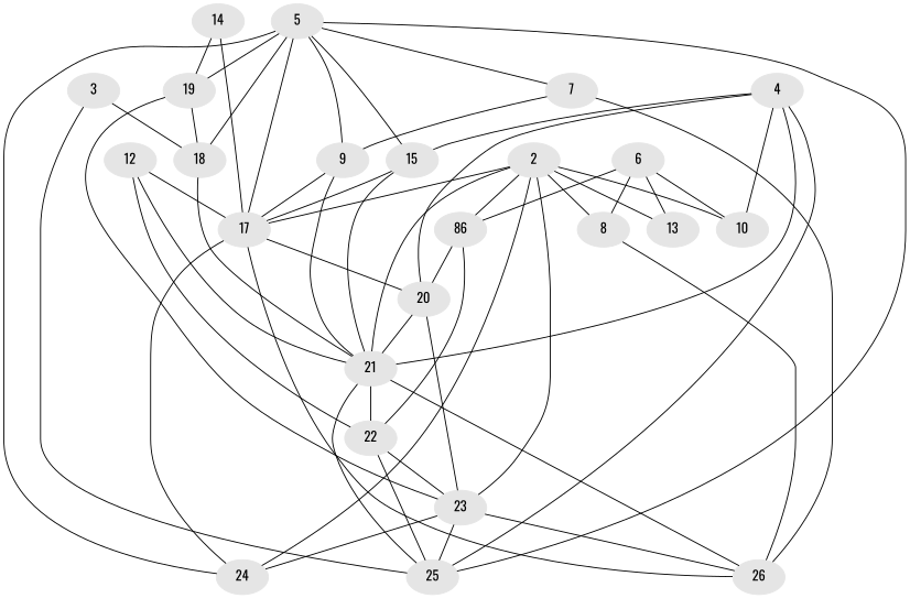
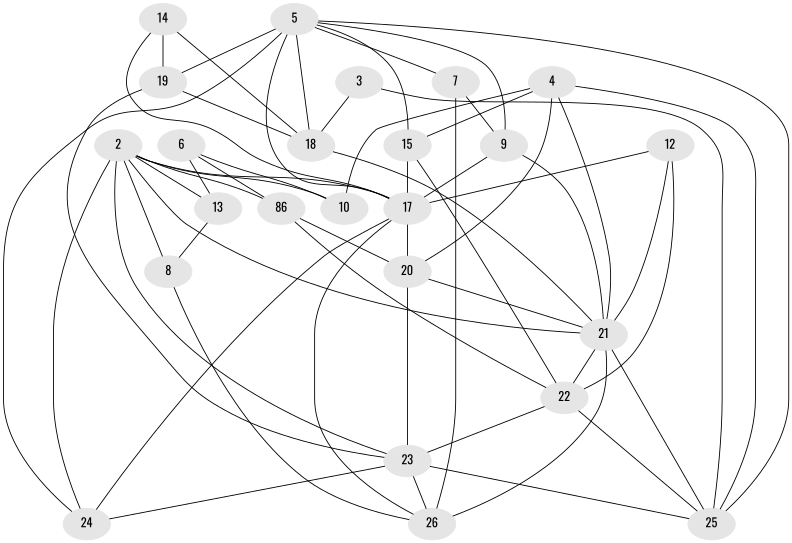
  graph {
    fontname=Oswald
    node [color=gray90 fontname=Oswald style=filled]
    edge [fontname=Oswald weight=1.0]
    12
    17
    21
    22
    n5 [label=86]
    20
    2
    24
    8
    10
    13
    23
    26
    25
    3
    18
    4
    15
    5
    7
    9
    19
    6
    14
    12 -- 17
    12 -- 21
    12 -- 22
    17 -- 20 [weight=2.0]
    17 -- 24
    17 -- 26
    21 -- 22 [weight=3.0]
    21 -- 26
    21 -- 25
    22 -- 23
    22 -- 25
    n5 -- 22
    n5 -- 20
    20 -- 21 [weight=2.0]
    20 -- 23 [weight=2.0]
    2 -- 17
    2 -- 21
    2 -- n5
    2 -- 24
    2 -- 8
    2 -- 10
    2 -- 13
    2 -- 23
    8 -- 26
    23 -- 24
    23 -- 26
    23 -- 25
    3 -- 25
    3 -- 18
    18 -- 21
    4 -- 21
    4 -- 20
    4 -- 10
    4 -- 25
    4 -- 15
    15 -- 17
-   15 -- 21
+   15 -- 22
    5 -- 17
    5 -- 24
    5 -- 25
    5 -- 18
    5 -- 15
    5 -- 7
    5 -- 9
    5 -- 19 [weight=3.0]
    7 -- 26 [weight=2.0]
    7 -- 9
    9 -- 17
    9 -- 21
    19 -- 23
    19 -- 18
    6 -- n5
-   6 -- 8
+   13 -- 8
    6 -- 10
    6 -- 13
    14 -- 17
+   14 -- 18
    14 -- 19
  }
